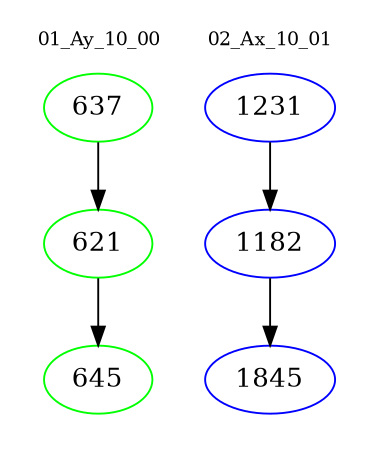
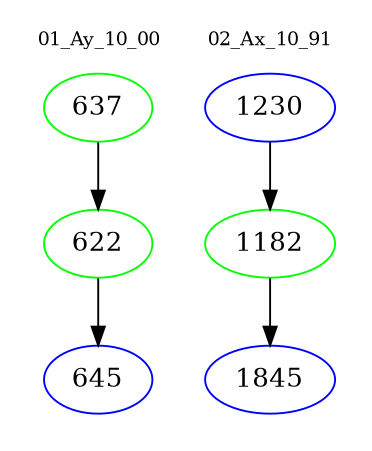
  digraph {
    node [color=green]
    edge [color=black]
    n1 [label=637]
-   n2 [label=621]
-   n3 [label=645]
-   n4 [color=blue label=1231]
-   n5 [color=blue label=1182]
+   n2 [label=622]
+   n3 [color=blue label=645]
+   n4 [color=blue label=1230]
+   n5 [label=1182]
    n6 [color=blue label=1845]
    subgraph cluster_1 {
      color=white
      fontsize=10
      label="01_Ay_10_00"
      n1
      n2
      n3
    }
    subgraph cluster_2 {
      color=white
      fontsize=10
-     label="02_Ax_10_01"
+     label="02_Ax_10_91"
      n4
      n5
      n6
    }
    n1 -> n2
    n2 -> n3
    n4 -> n5
    n5 -> n6
  }
